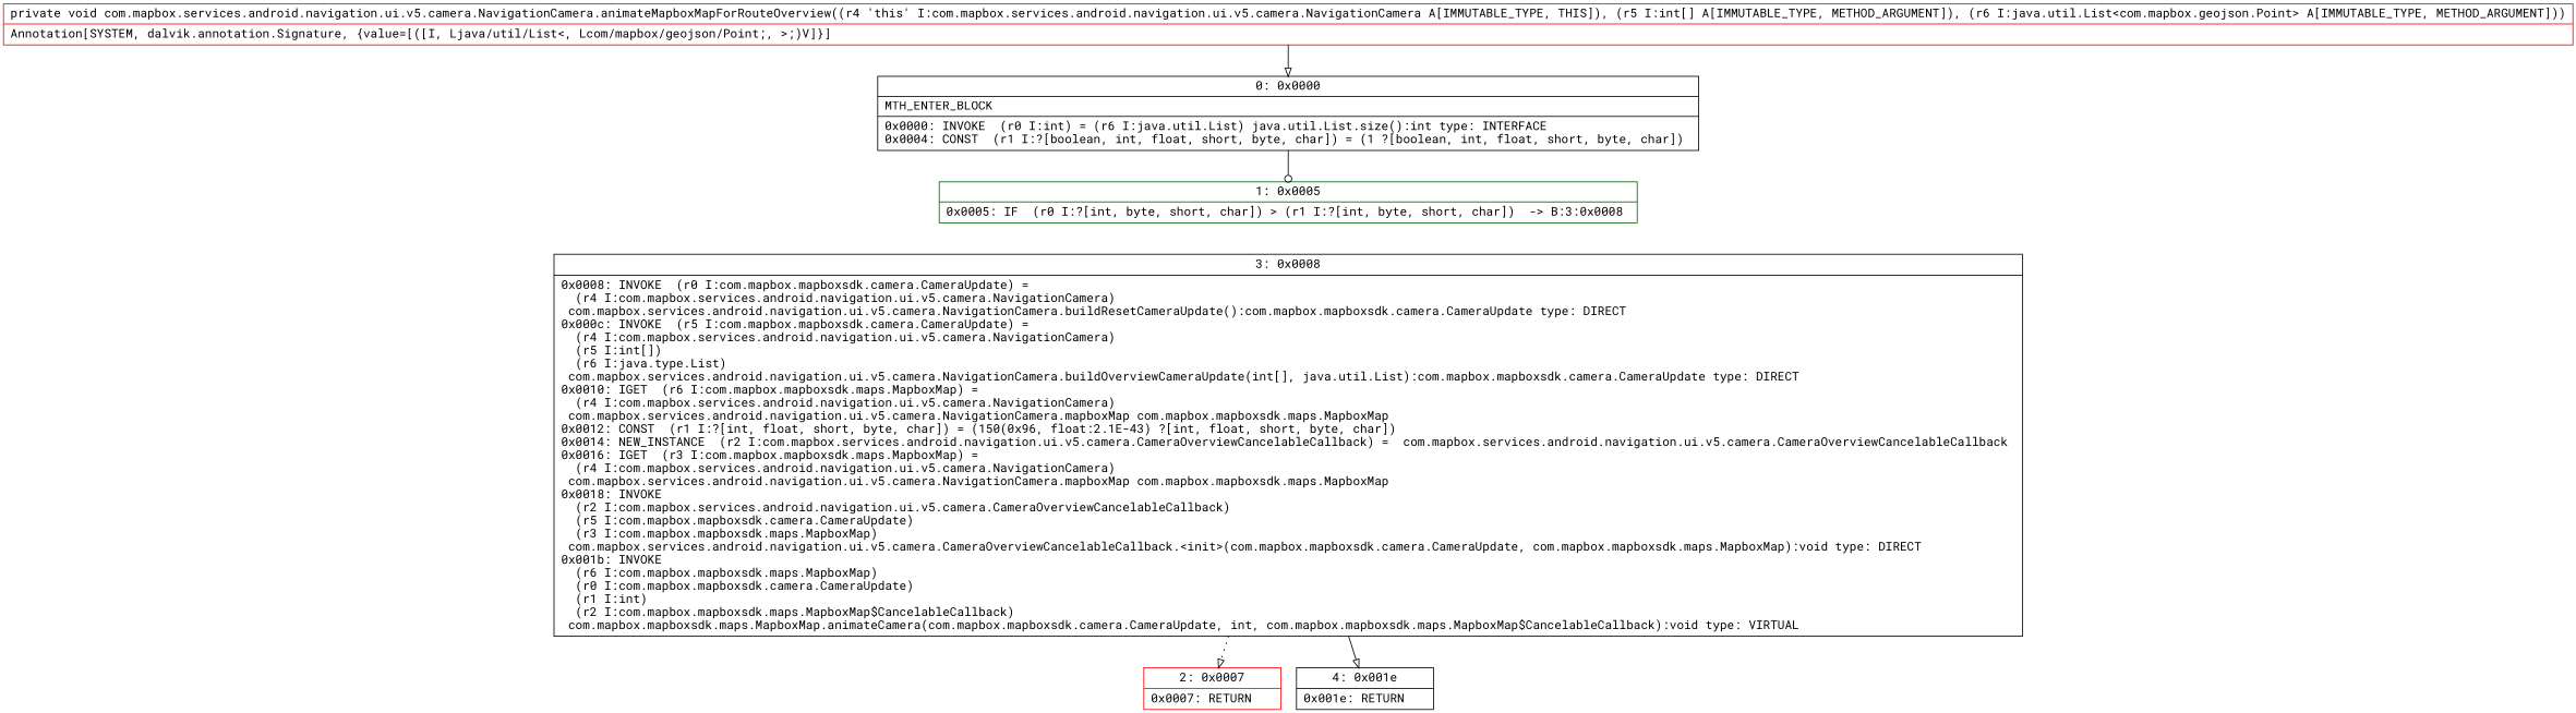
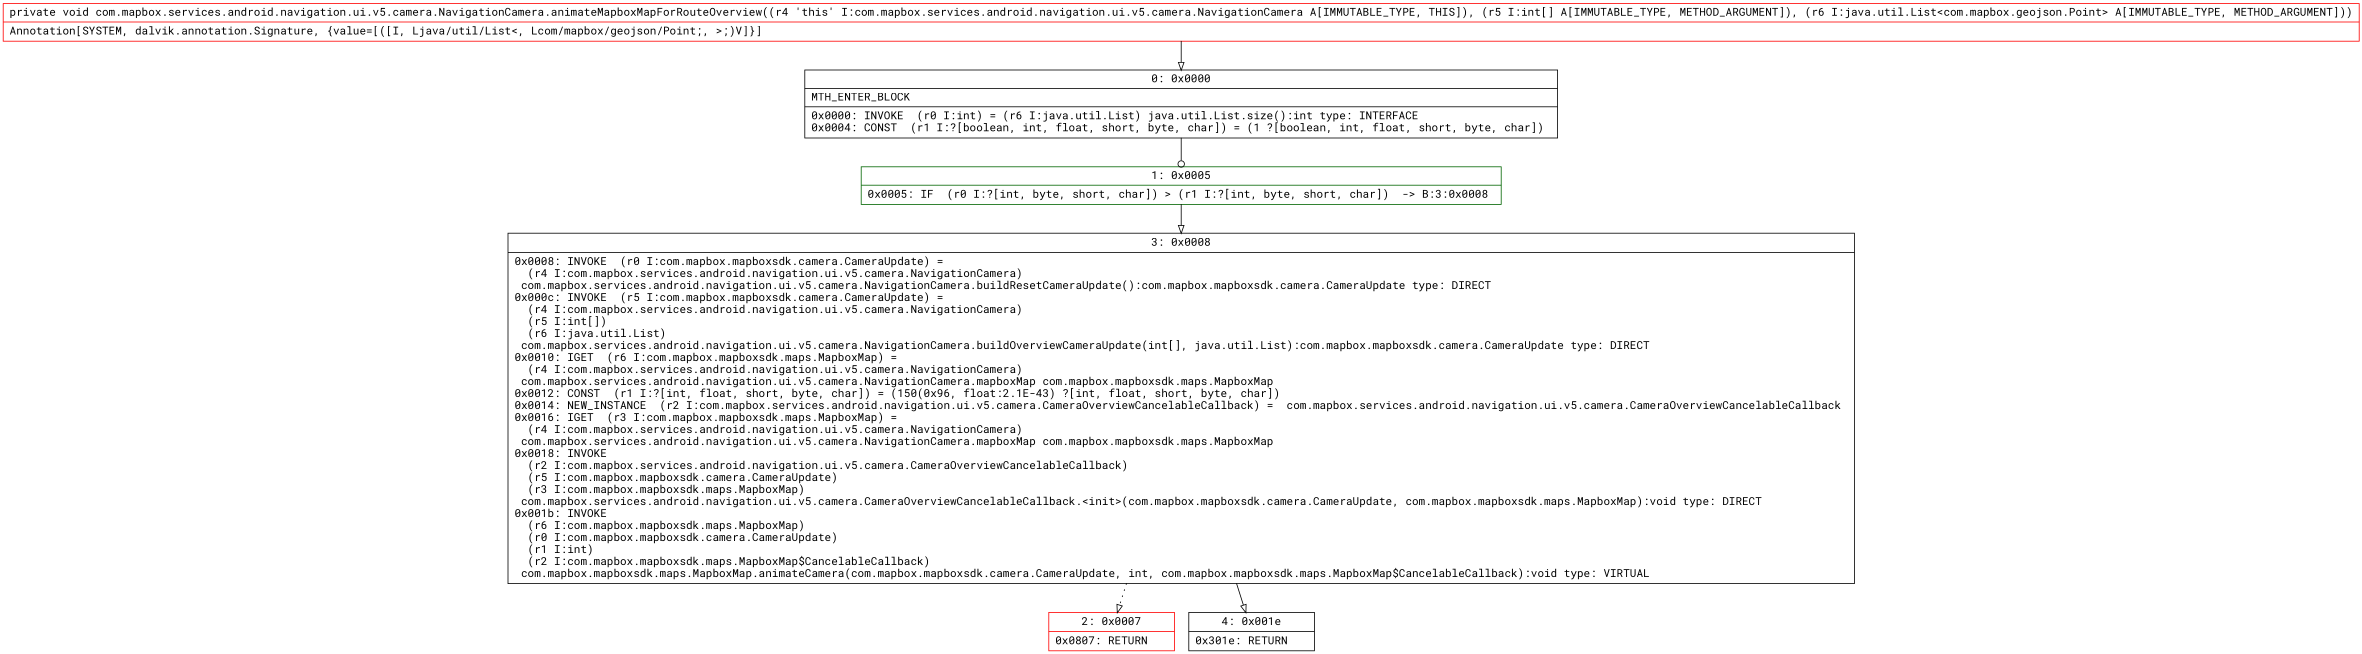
  digraph {
    fontname="Roboto Mono"
    node [color=black fontname="Roboto Mono" shape=record]
    edge [arrowhead=onormal fontname="Roboto Mono" style=solid]
    n1 [label="{0\:\ 0x0000|MTH_ENTER_BLOCK\l|0x0000: INVOKE  (r0 I:int) = (r6 I:java.util.List) java.util.List.size():int type: INTERFACE \l0x0004: CONST  (r1 I:?[boolean, int, float, short, byte, char]) = (1 ?[boolean, int, float, short, byte, char]) \l}"]
    n2 [color=darkgreen label="{1\:\ 0x0005|0x0005: IF  (r0 I:?[int, byte, short, char]) \> (r1 I:?[int, byte, short, char])  \-\> B:3:0x0008 \l}"]
-   n3 [label="{3\:\ 0x0008|0x0008: INVOKE  (r0 I:com.mapbox.mapboxsdk.camera.CameraUpdate) = \l  (r4 I:com.mapbox.services.android.navigation.ui.v5.camera.NavigationCamera)\l com.mapbox.services.android.navigation.ui.v5.camera.NavigationCamera.buildResetCameraUpdate():com.mapbox.mapboxsdk.camera.CameraUpdate type: DIRECT \l0x000c: INVOKE  (r5 I:com.mapbox.mapboxsdk.camera.CameraUpdate) = \l  (r4 I:com.mapbox.services.android.navigation.ui.v5.camera.NavigationCamera)\l  (r5 I:int[])\l  (r6 I:java.type.List)\l com.mapbox.services.android.navigation.ui.v5.camera.NavigationCamera.buildOverviewCameraUpdate(int[], java.util.List):com.mapbox.mapboxsdk.camera.CameraUpdate type: DIRECT \l0x0010: IGET  (r6 I:com.mapbox.mapboxsdk.maps.MapboxMap) = \l  (r4 I:com.mapbox.services.android.navigation.ui.v5.camera.NavigationCamera)\l com.mapbox.services.android.navigation.ui.v5.camera.NavigationCamera.mapboxMap com.mapbox.mapboxsdk.maps.MapboxMap \l0x0012: CONST  (r1 I:?[int, float, short, byte, char]) = (150(0x96, float:2.1E\-43) ?[int, float, short, byte, char]) \l0x0014: NEW_INSTANCE  (r2 I:com.mapbox.services.android.navigation.ui.v5.camera.CameraOverviewCancelableCallback) =  com.mapbox.services.android.navigation.ui.v5.camera.CameraOverviewCancelableCallback \l0x0016: IGET  (r3 I:com.mapbox.mapboxsdk.maps.MapboxMap) = \l  (r4 I:com.mapbox.services.android.navigation.ui.v5.camera.NavigationCamera)\l com.mapbox.services.android.navigation.ui.v5.camera.NavigationCamera.mapboxMap com.mapbox.mapboxsdk.maps.MapboxMap \l0x0018: INVOKE  \l  (r2 I:com.mapbox.services.android.navigation.ui.v5.camera.CameraOverviewCancelableCallback)\l  (r5 I:com.mapbox.mapboxsdk.camera.CameraUpdate)\l  (r3 I:com.mapbox.mapboxsdk.maps.MapboxMap)\l com.mapbox.services.android.navigation.ui.v5.camera.CameraOverviewCancelableCallback.\<init\>(com.mapbox.mapboxsdk.camera.CameraUpdate, com.mapbox.mapboxsdk.maps.MapboxMap):void type: DIRECT \l0x001b: INVOKE  \l  (r6 I:com.mapbox.mapboxsdk.maps.MapboxMap)\l  (r0 I:com.mapbox.mapboxsdk.camera.CameraUpdate)\l  (r1 I:int)\l  (r2 I:com.mapbox.mapboxsdk.maps.MapboxMap$CancelableCallback)\l com.mapbox.mapboxsdk.maps.MapboxMap.animateCamera(com.mapbox.mapboxsdk.camera.CameraUpdate, int, com.mapbox.mapboxsdk.maps.MapboxMap$CancelableCallback):void type: VIRTUAL \l}"]
-   n4 [color=red label="{2\:\ 0x0007|0x0007: RETURN   \l}"]
-   n5 [label="{4\:\ 0x001e|0x001e: RETURN   \l}"]
+   n3 [label="{3\:\ 0x0008|0x0008: INVOKE  (r0 I:com.mapbox.mapboxsdk.camera.CameraUpdate) = \l  (r4 I:com.mapbox.services.android.navigation.ui.v5.camera.NavigationCamera)\l com.mapbox.services.android.navigation.ui.v5.camera.NavigationCamera.buildResetCameraUpdate():com.mapbox.mapboxsdk.camera.CameraUpdate type: DIRECT \l0x000c: INVOKE  (r5 I:com.mapbox.mapboxsdk.camera.CameraUpdate) = \l  (r4 I:com.mapbox.services.android.navigation.ui.v5.camera.NavigationCamera)\l  (r5 I:int[])\l  (r6 I:java.util.List)\l com.mapbox.services.android.navigation.ui.v5.camera.NavigationCamera.buildOverviewCameraUpdate(int[], java.util.List):com.mapbox.mapboxsdk.camera.CameraUpdate type: DIRECT \l0x0010: IGET  (r6 I:com.mapbox.mapboxsdk.maps.MapboxMap) = \l  (r4 I:com.mapbox.services.android.navigation.ui.v5.camera.NavigationCamera)\l com.mapbox.services.android.navigation.ui.v5.camera.NavigationCamera.mapboxMap com.mapbox.mapboxsdk.maps.MapboxMap \l0x0012: CONST  (r1 I:?[int, float, short, byte, char]) = (150(0x96, float:2.1E\-43) ?[int, float, short, byte, char]) \l0x0014: NEW_INSTANCE  (r2 I:com.mapbox.services.android.navigation.ui.v5.camera.CameraOverviewCancelableCallback) =  com.mapbox.services.android.navigation.ui.v5.camera.CameraOverviewCancelableCallback \l0x0016: IGET  (r3 I:com.mapbox.mapboxsdk.maps.MapboxMap) = \l  (r4 I:com.mapbox.services.android.navigation.ui.v5.camera.NavigationCamera)\l com.mapbox.services.android.navigation.ui.v5.camera.NavigationCamera.mapboxMap com.mapbox.mapboxsdk.maps.MapboxMap \l0x0018: INVOKE  \l  (r2 I:com.mapbox.services.android.navigation.ui.v5.camera.CameraOverviewCancelableCallback)\l  (r5 I:com.mapbox.mapboxsdk.camera.CameraUpdate)\l  (r3 I:com.mapbox.mapboxsdk.maps.MapboxMap)\l com.mapbox.services.android.navigation.ui.v5.camera.CameraOverviewCancelableCallback.\<init\>(com.mapbox.mapboxsdk.camera.CameraUpdate, com.mapbox.mapboxsdk.maps.MapboxMap):void type: DIRECT \l0x001b: INVOKE  \l  (r6 I:com.mapbox.mapboxsdk.maps.MapboxMap)\l  (r0 I:com.mapbox.mapboxsdk.camera.CameraUpdate)\l  (r1 I:int)\l  (r2 I:com.mapbox.mapboxsdk.maps.MapboxMap$CancelableCallback)\l com.mapbox.mapboxsdk.maps.MapboxMap.animateCamera(com.mapbox.mapboxsdk.camera.CameraUpdate, int, com.mapbox.mapboxsdk.maps.MapboxMap$CancelableCallback):void type: VIRTUAL \l}"]
+   n4 [color=red label="{2\:\ 0x0007|0x0807: RETURN   \l}"]
+   n5 [label="{4\:\ 0x001e|0x301e: RETURN   \l}"]
    n6 [color=red label="{private void com.mapbox.services.android.navigation.ui.v5.camera.NavigationCamera.animateMapboxMapForRouteOverview((r4 'this' I:com.mapbox.services.android.navigation.ui.v5.camera.NavigationCamera A[IMMUTABLE_TYPE, THIS]), (r5 I:int[] A[IMMUTABLE_TYPE, METHOD_ARGUMENT]), (r6 I:java.util.List\<com.mapbox.geojson.Point\> A[IMMUTABLE_TYPE, METHOD_ARGUMENT]))  | Annotation[SYSTEM, dalvik.annotation.Signature, \{value=[([I, Ljava\/util\/List\<, Lcom\/mapbox\/geojson\/Point;, \>;)V]\}]\l}"]
    n1 -> n2 [arrowhead=odot]
+   n2 -> n3
    n3 -> n4 [style=dotted]
    n3 -> n5
    n6 -> n1
  }
